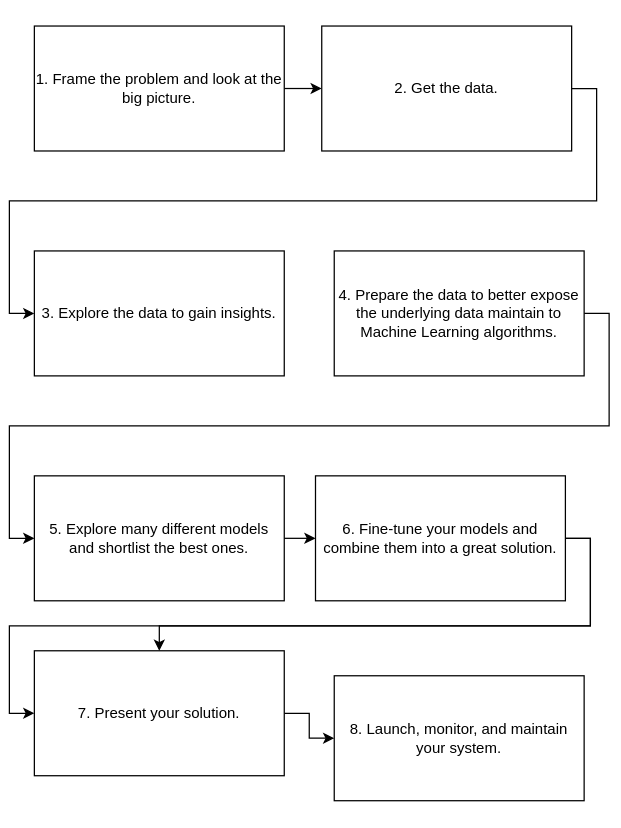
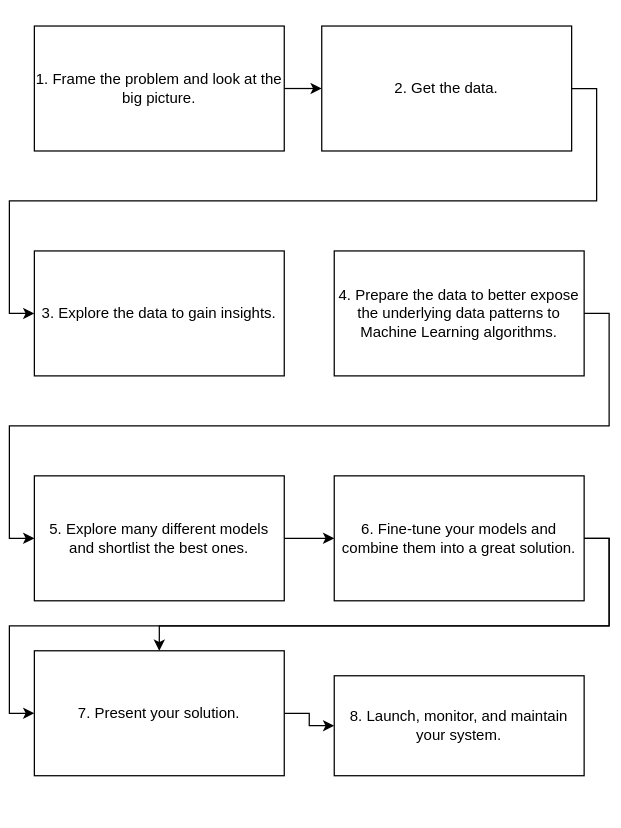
  <mxCell id="0" />
  <mxCell id="1" parent="0" />
  <mxCell id="2" style="edgeStyle=orthogonalEdgeStyle;rounded=0;orthogonalLoop=1;jettySize=auto;html=1;exitX=1;exitY=0.5;exitDx=0;exitDy=0;entryX=0;entryY=0.5;entryDx=0;entryDy=0;" parent="1" source="3" target="5" edge="1"><mxGeometry relative="1" as="geometry" /></mxCell>
  <mxCell id="3" value="1. Frame the problem and look at the big picture." style="rounded=0;whiteSpace=wrap;html=1;" parent="1" vertex="1"><mxGeometry x="20" y="20" width="200" height="100" as="geometry" /></mxCell>
  <mxCell id="4" style="edgeStyle=orthogonalEdgeStyle;rounded=0;orthogonalLoop=1;jettySize=auto;html=1;exitX=1;exitY=0.5;exitDx=0;exitDy=0;entryX=0;entryY=0.5;entryDx=0;entryDy=0;" parent="1" source="5" target="6" edge="1"><mxGeometry relative="1" as="geometry" /></mxCell>
  <mxCell id="5" value="2. Get the data." style="rounded=0;whiteSpace=wrap;html=1;" parent="1" vertex="1"><mxGeometry x="250" y="20" width="200" height="100" as="geometry" /></mxCell>
  <mxCell id="6" value="3. Explore the data to gain insights." style="rounded=0;whiteSpace=wrap;html=1;" parent="1" vertex="1"><mxGeometry x="20" y="200" width="200" height="100" as="geometry" /></mxCell>
  <mxCell id="7" style="edgeStyle=orthogonalEdgeStyle;rounded=0;orthogonalLoop=1;jettySize=auto;html=1;exitX=1;exitY=0.5;exitDx=0;exitDy=0;entryX=0;entryY=0.5;entryDx=0;entryDy=0;" parent="1" source="8" target="9" edge="1"><mxGeometry relative="1" as="geometry" /></mxCell>
- <mxCell id="8" value="4. Prepare the data to better expose the underlying data maintain to Machine Learning algorithms." style="rounded=0;whiteSpace=wrap;html=1;" parent="1" vertex="1"><mxGeometry x="260" y="200" width="200" height="100" as="geometry" /></mxCell>
+ <mxCell id="8" value="4. Prepare the data to better expose the underlying data patterns to Machine Learning algorithms." style="rounded=0;whiteSpace=wrap;html=1;" parent="1" vertex="1"><mxGeometry x="260" y="200" width="200" height="100" as="geometry" /></mxCell>
  <mxCell id="9" value="5. Explore many different models and shortlist the best ones." style="rounded=0;whiteSpace=wrap;html=1;" parent="1" vertex="1"><mxGeometry x="20" y="380" width="200" height="100" as="geometry" /></mxCell>
- <mxCell id="10" value="6. Fine-tune your models and combine them into a great solution." style="rounded=0;whiteSpace=wrap;html=1;" parent="1" vertex="1"><mxGeometry x="245" y="380" width="200" height="100" as="geometry" /></mxCell>
+ <mxCell id="10" value="6. Fine-tune your models and combine them into a great solution." style="rounded=0;whiteSpace=wrap;html=1;" parent="1" vertex="1"><mxGeometry x="260" y="380" width="200" height="100" as="geometry" /></mxCell>
  <mxCell id="11" value="" style="edgeStyle=orthogonalEdgeStyle;rounded=0;orthogonalLoop=1;jettySize=auto;html=1;" parent="1" source="12" target="13" edge="1"><mxGeometry relative="1" as="geometry" /></mxCell>
  <mxCell id="12" value="7. Present your solution." style="rounded=0;whiteSpace=wrap;html=1;" parent="1" vertex="1"><mxGeometry x="20" y="520" width="200" height="100" as="geometry" /></mxCell>
- <mxCell id="13" value="8. Launch, monitor, and maintain your system." style="rounded=0;whiteSpace=wrap;html=1;" parent="1" vertex="1"><mxGeometry x="260" y="540" width="200" height="100" as="geometry" /></mxCell>
+ <mxCell id="13" value="8. Launch, monitor, and maintain your system." style="rounded=0;whiteSpace=wrap;html=1;" parent="1" vertex="1"><mxGeometry x="260" y="540" width="200" height="80" as="geometry" /></mxCell>
  <mxCell id="14" style="edgeStyle=orthogonalEdgeStyle;rounded=0;orthogonalLoop=1;jettySize=auto;html=1;exitX=1;exitY=0.5;exitDx=0;exitDy=0;entryX=0;entryY=0.5;entryDx=0;entryDy=0;" parent="1" source="9" target="10" edge="1"><mxGeometry relative="1" as="geometry" /></mxCell>
  <mxCell id="15" style="edgeStyle=orthogonalEdgeStyle;rounded=0;orthogonalLoop=1;jettySize=auto;html=1;exitX=1;exitY=0.5;exitDx=0;exitDy=0;entryX=0.5;entryY=0;entryDx=0;entryDy=0;" parent="1" source="10" target="12" edge="1"><mxGeometry relative="1" as="geometry" /></mxCell>
  <mxCell id="16" style="edgeStyle=orthogonalEdgeStyle;rounded=0;orthogonalLoop=1;jettySize=auto;html=1;exitX=1;exitY=0.5;exitDx=0;exitDy=0;entryX=0;entryY=0.5;entryDx=0;entryDy=0;" parent="1" source="10" target="12" edge="1"><mxGeometry relative="1" as="geometry" /></mxCell>
